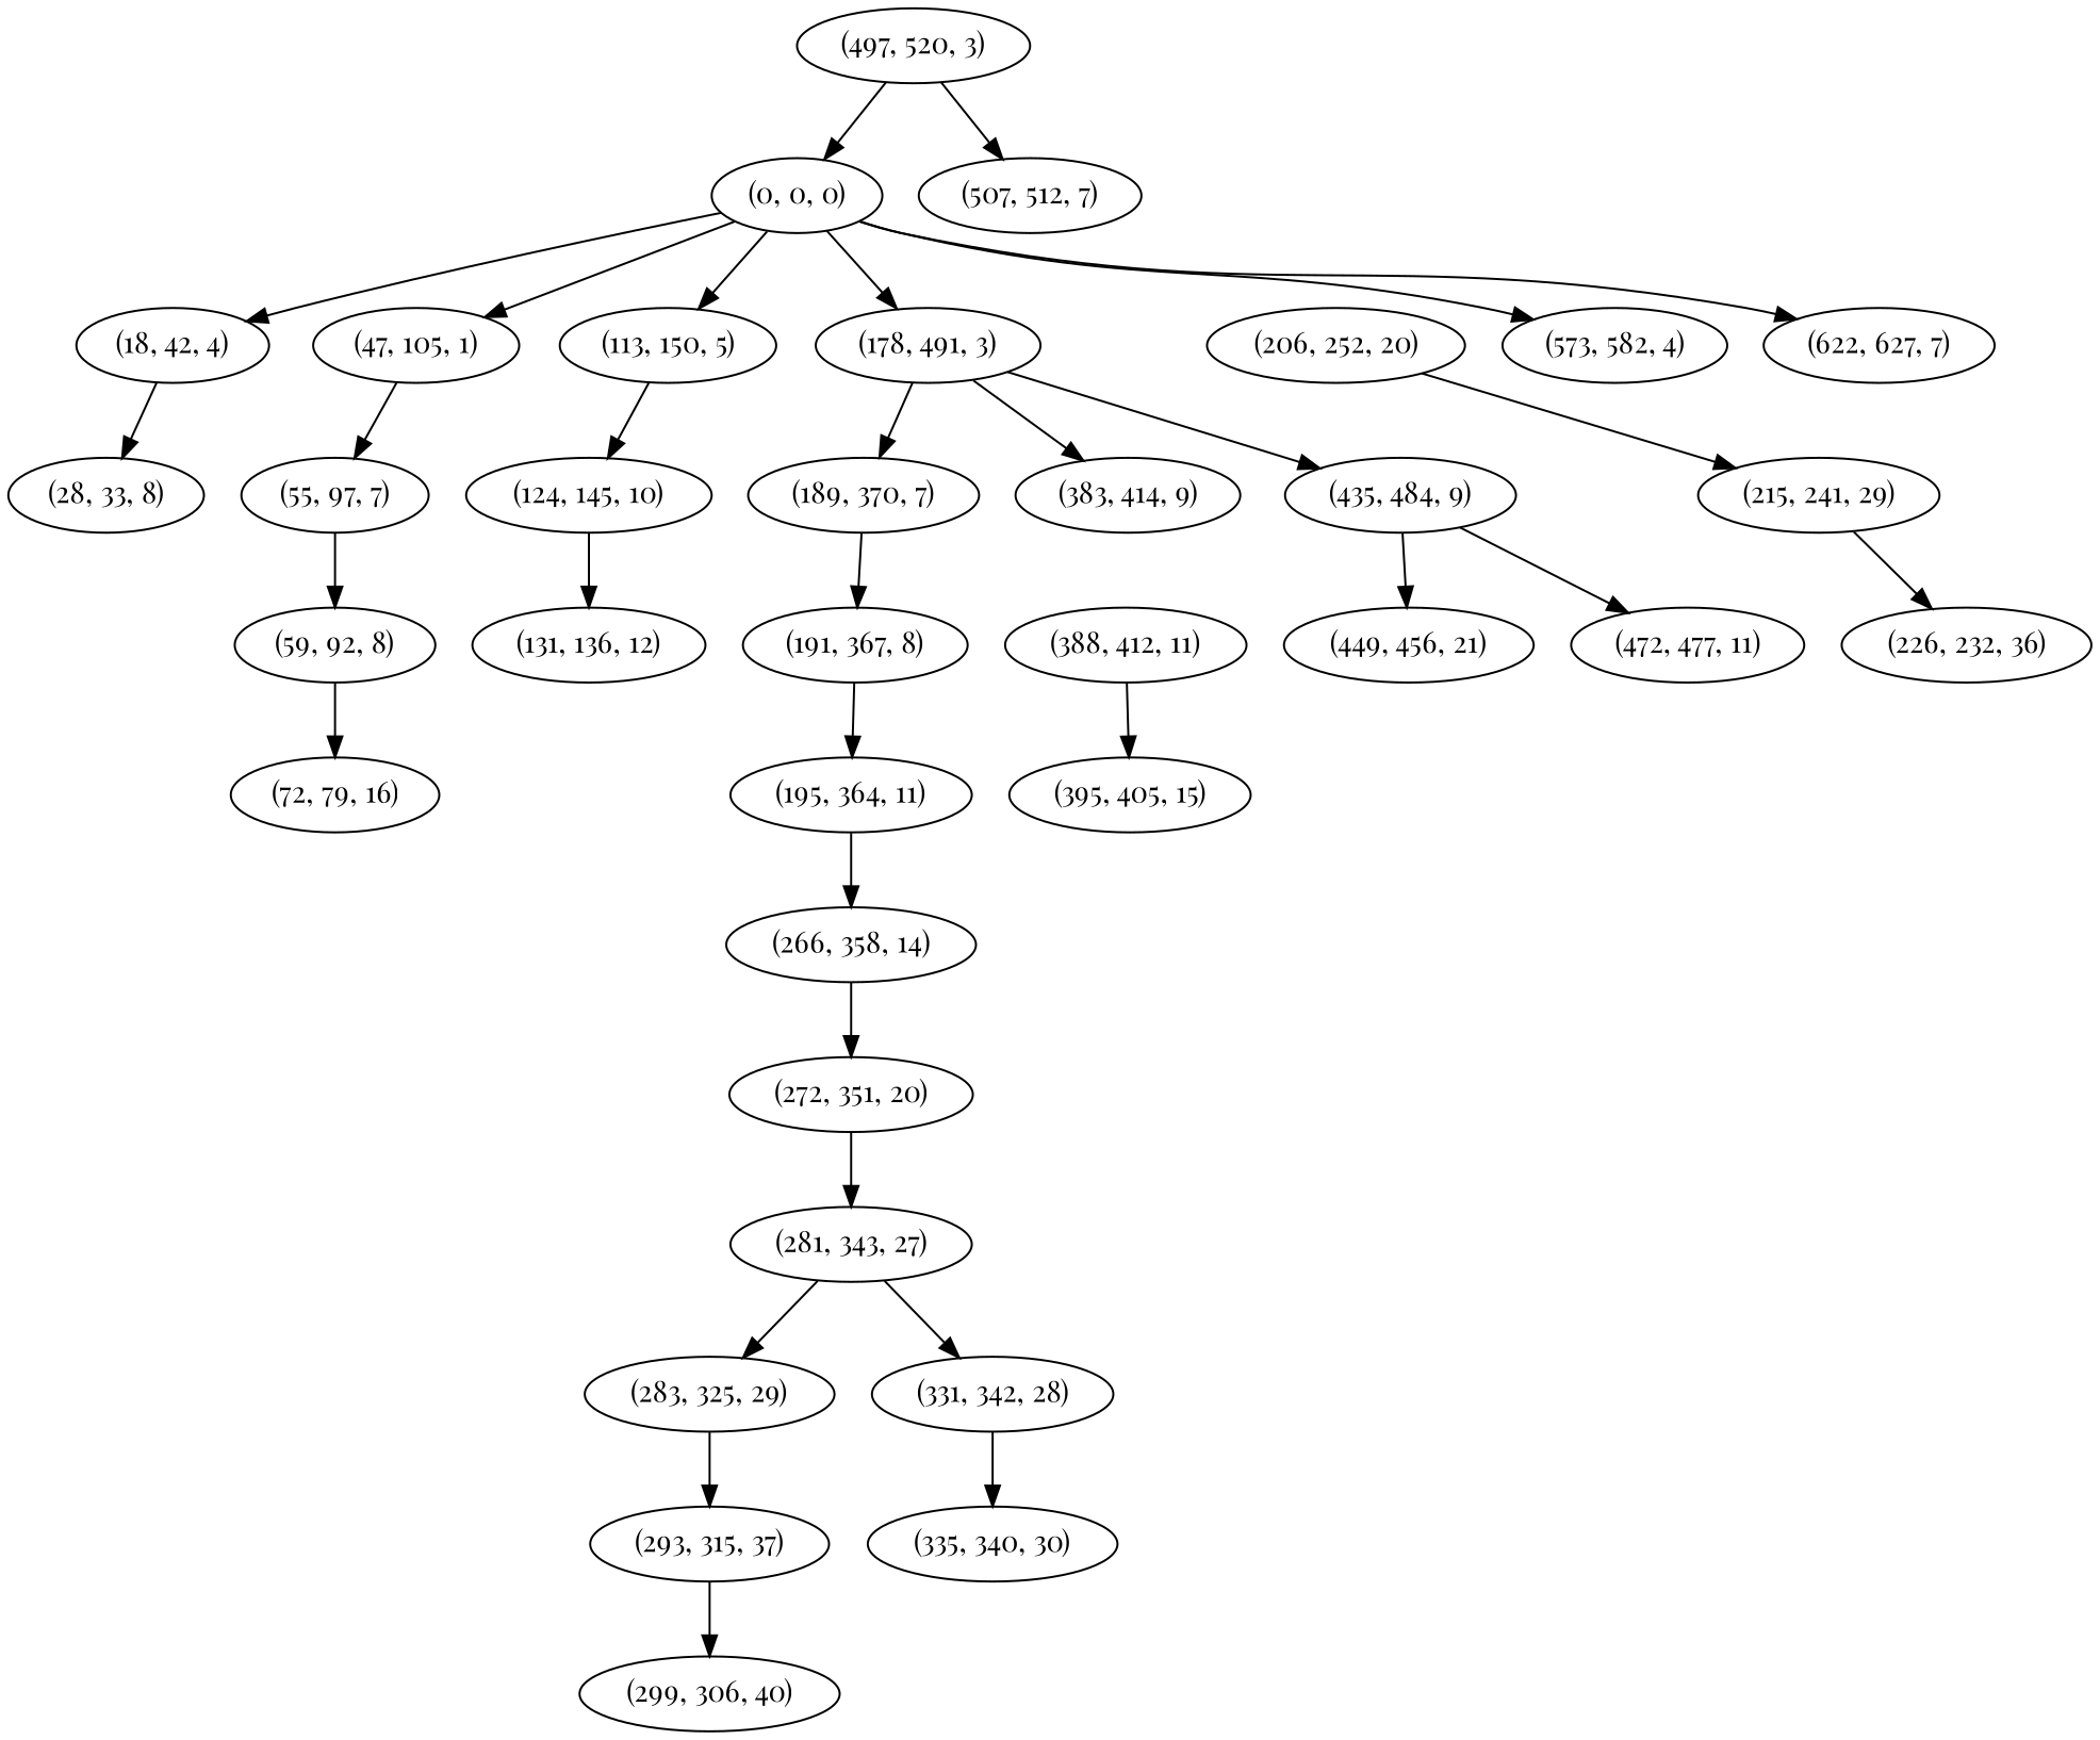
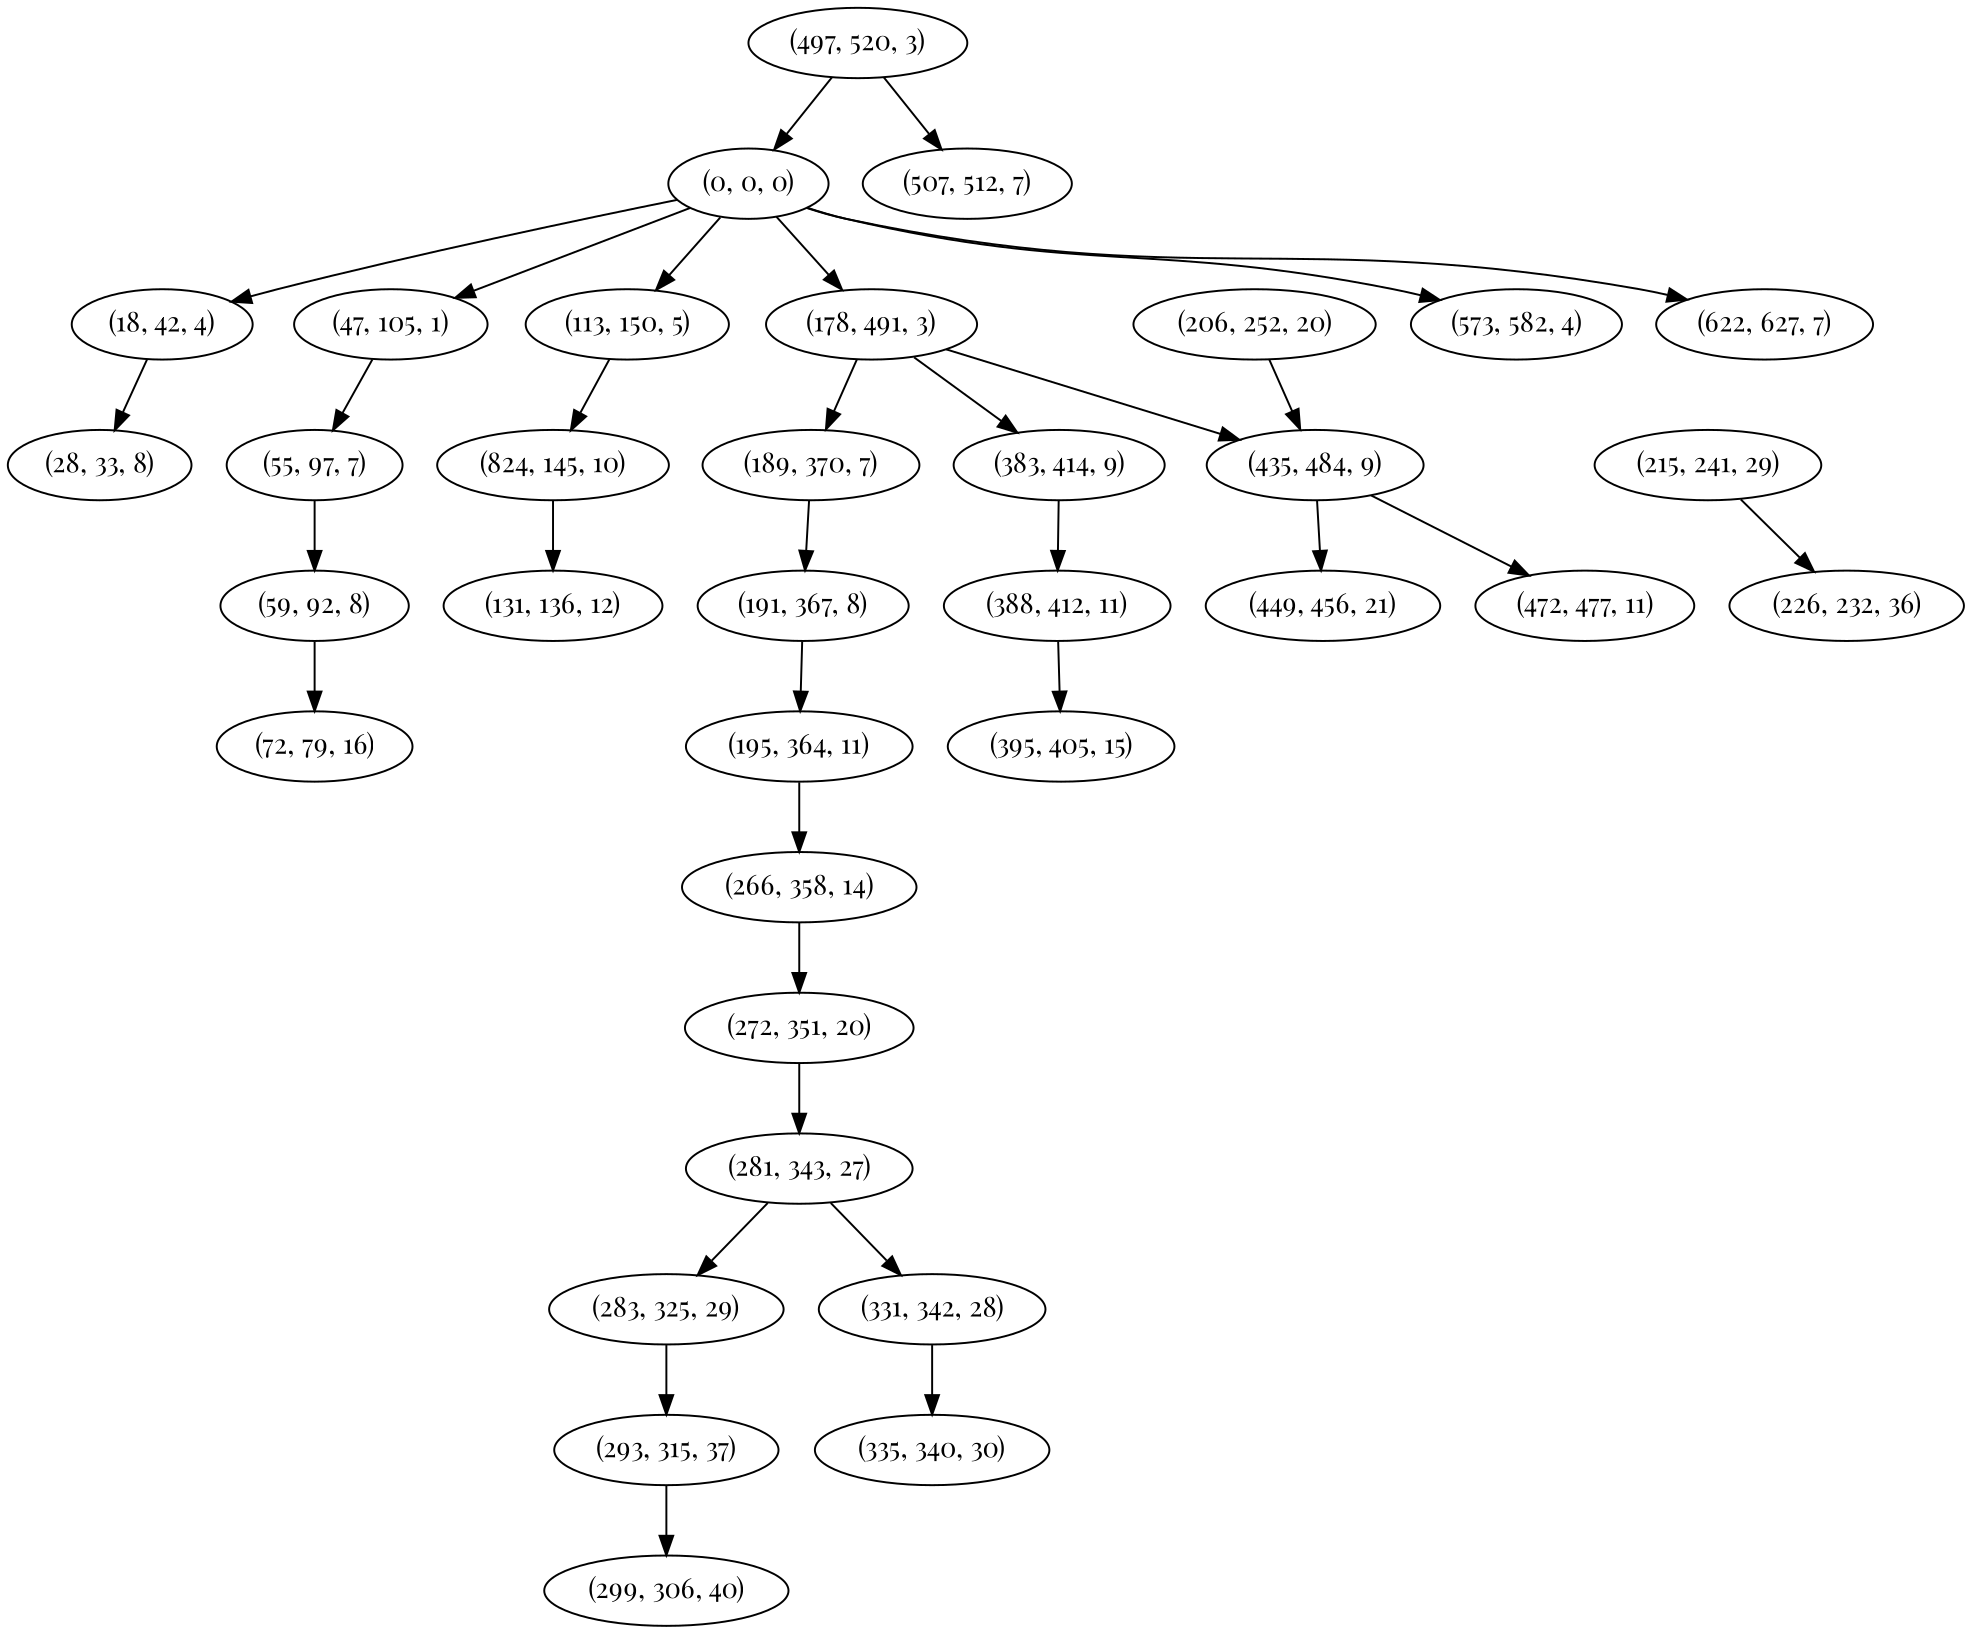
  digraph {
    fontname="Playfair Display"
    node [fontname="Playfair Display"]
    edge [fontname="Playfair Display"]
    "(0, 0, 0)"
    "(18, 42, 4)"
    "(47, 105, 1)"
    "(113, 150, 5)"
    "(178, 491, 3)"
    "(573, 582, 4)"
    "(622, 627, 7)"
    "(28, 33, 8)"
    "(55, 97, 7)"
-   "(124, 145, 10)"
+   "(124, 145, 10)" [label="(824, 145, 10)"]
    "(189, 370, 7)"
    "(383, 414, 9)"
    "(435, 484, 9)"
    "(497, 520, 3)"
    "(507, 512, 7)"
    "(59, 92, 8)"
    "(72, 79, 16)"
    "(131, 136, 12)"
    "(191, 367, 8)"
    "(388, 412, 11)"
    "(449, 456, 21)"
    "(472, 477, 11)"
    "(195, 364, 11)"
    "(266, 358, 14)"
    "(272, 351, 20)"
    "(206, 252, 20)"
    "(215, 241, 29)"
    "(226, 232, 36)"
    "(281, 343, 27)"
    "(283, 325, 29)"
    "(331, 342, 28)"
    "(293, 315, 37)"
    "(335, 340, 30)"
    "(299, 306, 40)"
    "(395, 405, 15)"
    "(0, 0, 0)" -> "(18, 42, 4)"
    "(0, 0, 0)" -> "(47, 105, 1)"
    "(0, 0, 0)" -> "(113, 150, 5)"
    "(0, 0, 0)" -> "(178, 491, 3)"
    "(0, 0, 0)" -> "(573, 582, 4)"
    "(0, 0, 0)" -> "(622, 627, 7)"
    "(18, 42, 4)" -> "(28, 33, 8)"
    "(47, 105, 1)" -> "(55, 97, 7)"
    "(113, 150, 5)" -> "(124, 145, 10)"
    "(178, 491, 3)" -> "(189, 370, 7)"
    "(178, 491, 3)" -> "(383, 414, 9)"
    "(178, 491, 3)" -> "(435, 484, 9)"
    "(55, 97, 7)" -> "(59, 92, 8)"
    "(124, 145, 10)" -> "(131, 136, 12)"
    "(189, 370, 7)" -> "(191, 367, 8)"
+   "(383, 414, 9)" -> "(388, 412, 11)"
    "(435, 484, 9)" -> "(449, 456, 21)"
    "(435, 484, 9)" -> "(472, 477, 11)"
    "(497, 520, 3)" -> "(0, 0, 0)"
    "(497, 520, 3)" -> "(507, 512, 7)"
    "(59, 92, 8)" -> "(72, 79, 16)"
    "(191, 367, 8)" -> "(195, 364, 11)"
    "(388, 412, 11)" -> "(395, 405, 15)"
    "(195, 364, 11)" -> "(266, 358, 14)"
    "(266, 358, 14)" -> "(272, 351, 20)"
    "(272, 351, 20)" -> "(281, 343, 27)"
-   "(206, 252, 20)" -> "(215, 241, 29)"
+   "(206, 252, 20)" -> "(435, 484, 9)"
    "(215, 241, 29)" -> "(226, 232, 36)"
    "(281, 343, 27)" -> "(283, 325, 29)"
    "(281, 343, 27)" -> "(331, 342, 28)"
    "(283, 325, 29)" -> "(293, 315, 37)"
    "(331, 342, 28)" -> "(335, 340, 30)"
    "(293, 315, 37)" -> "(299, 306, 40)"
  }
